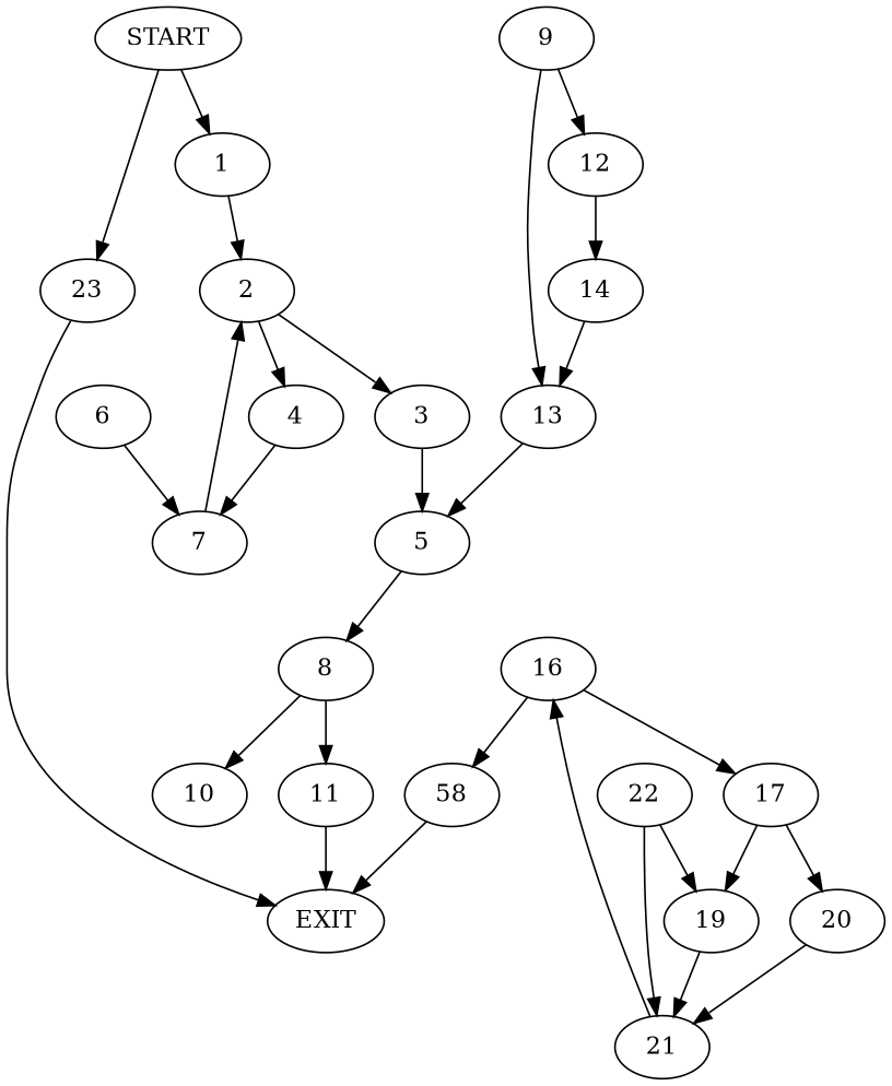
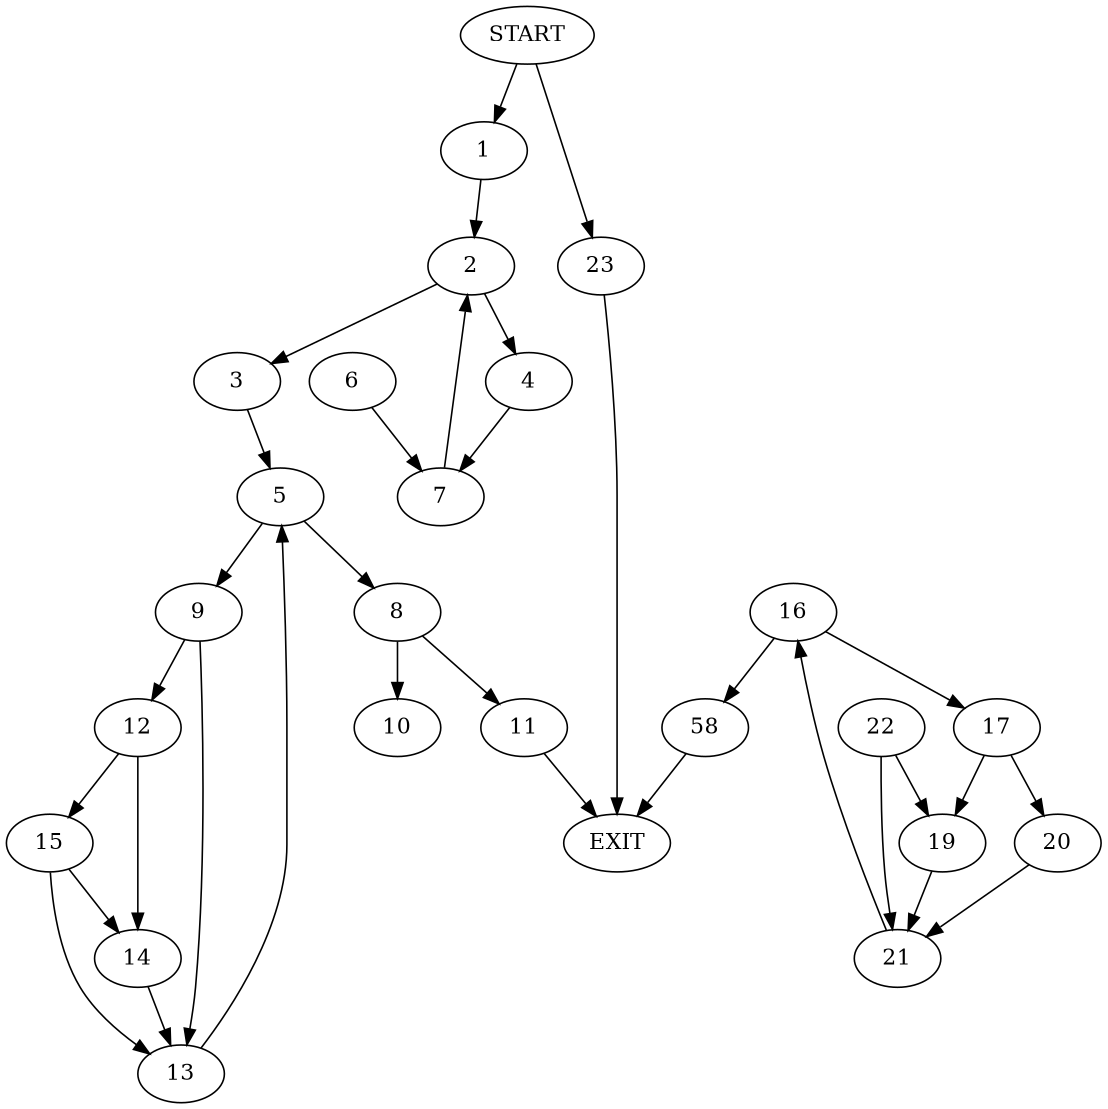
  digraph {
    n1 [label=START]
    1
    23
    2
    n5 [label=EXIT]
    3
    4
    5
    7
    8
    9
    6
    10
    11
    12
    13
    14
+   15
    16
    17
    n21 [label=58]
    19
    20
    21
    22
    n1 -> 1
    n1 -> 23
    1 -> 2
    23 -> n5
    2 -> 3
    2 -> 4
    3 -> 5
    4 -> 7
    5 -> 8
+   5 -> 9
    7 -> 2
    8 -> 10
    8 -> 11
    9 -> 12
    9 -> 13
    6 -> 7
    11 -> n5
    12 -> 14
+   12 -> 15
    13 -> 5
    14 -> 13
+   15 -> 13
+   15 -> 14
    16 -> 17
    16 -> n21
    17 -> 19
    17 -> 20
    n21 -> n5
    19 -> 21
    20 -> 21
    21 -> 16
    22 -> 19
    22 -> 21
  }
